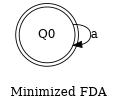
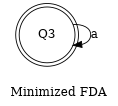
  digraph {
    label="Minimized FDA"
    rankdir=TB
-   n1 [label=Q0 shape=doublecircle]
+   n1 [label=Q3 shape=doublecircle]
    n1 -> n1 [label=a]
  }
